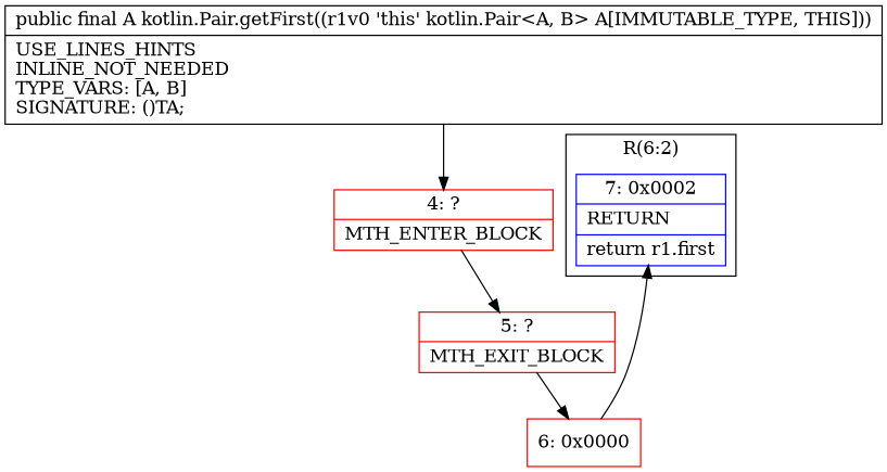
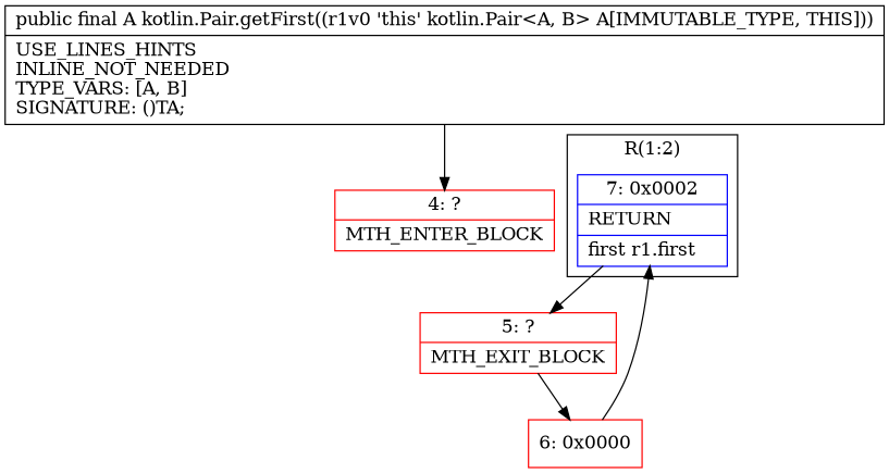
  digraph {
    node [color=red shape=record]
-   n1 [color=blue label="{7\:\ 0x0002|RETURN\l|return r1.first\l}"]
+   n1 [color=blue label="{7\:\ 0x0002|RETURN\l|first r1.first\l}"]
    n2 [label="{5\:\ ?|MTH_EXIT_BLOCK\l}"]
    n3 [label="{6\:\ 0x0000}"]
    n4 [label="{4\:\ ?|MTH_ENTER_BLOCK\l}"]
    n5 [label="{public final A kotlin.Pair.getFirst((r1v0 'this' kotlin.Pair\<A, B\> A[IMMUTABLE_TYPE, THIS]))  | USE_LINES_HINTS\lINLINE_NOT_NEEDED\lTYPE_VARS: [A, B]\lSIGNATURE: ()TA;\l}" color=""]
    subgraph cluster_1 {
-     label="R(6:2)"
+     label="R(1:2)"
      n1
    }
-   n4 -> n2
+   n1 -> n2
    n2 -> n3
    n3 -> n1
    n5 -> n4
  }
